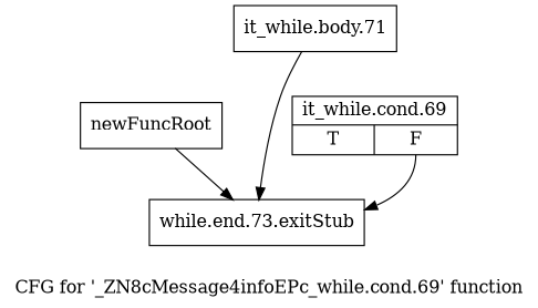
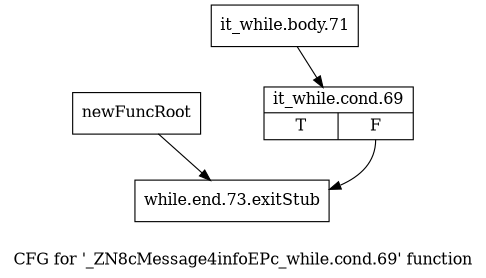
  digraph {
    label="CFG for '_ZN8cMessage4infoEPc_while.cond.69' function"
    node [shape=record]
    n1 [label="{newFuncRoot}"]
    n2 [label="{while.end.73.exitStub}"]
    n3 [label="{it_while.cond.69|{<s0>T|<s1>F}}"]
    n4 [label="{it_while.body.71}"]
    n1 -> n2
    n3 -> n2 [tailport=s1]
-   n4 -> n2
+   n4 -> n3
  }
